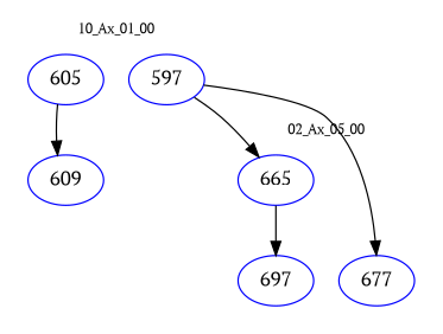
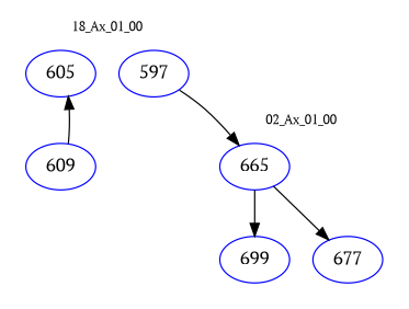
  digraph {
    fontname="PT Serif"
    node [color=blue fontname="PT Serif"]
    edge [color=black fontname="PT Serif"]
    n1 [label=665]
    n2 [label=677]
-   n3 [label=697]
+   n3 [label=699]
    n4 [label=597]
    n5 [label=605]
    n6 [label=609]
    subgraph cluster_1 {
      color=white
      fontsize=10
-     label="02_Ax_05_00"
+     label="02_Ax_01_00"
      n1
      n2
      n3
    }
    subgraph cluster_2 {
      color=white
      fontsize=10
-     label="10_Ax_01_00"
+     label="18_Ax_01_00"
      n4
      n5
      n6
    }
-   n4 -> n2
+   n1 -> n2
    n1 -> n3
    n4 -> n1
-   n5 -> n6
+   n6 -> n5
  }
